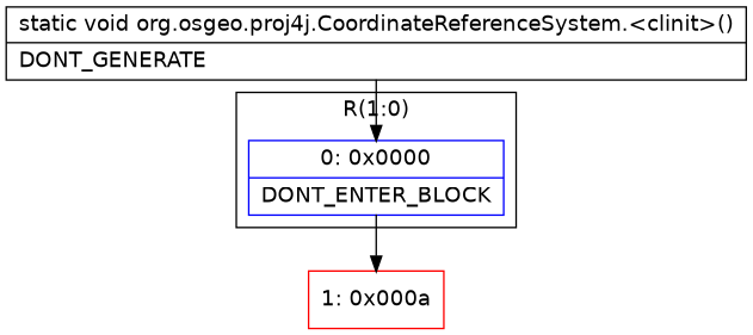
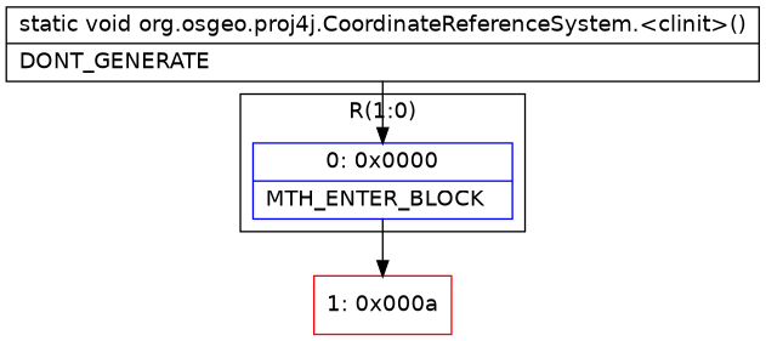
  digraph {
    fontname="DejaVu Sans"
    node [shape=record fontname="DejaVu Sans"]
    edge [fontname="DejaVu Sans"]
-   n1 [color=blue label="{0\:\ 0x0000|DONT_ENTER_BLOCK\l}"]
+   n1 [color=blue label="{0\:\ 0x0000|MTH_ENTER_BLOCK\l}"]
    n2 [color=red label="{1\:\ 0x000a}"]
    n3 [label="{static void org.osgeo.proj4j.CoordinateReferenceSystem.\<clinit\>()  | DONT_GENERATE\l}"]
    subgraph cluster_1 {
      label="R(1:0)"
      n1
    }
    n1 -> n2
    n3 -> n1
  }
